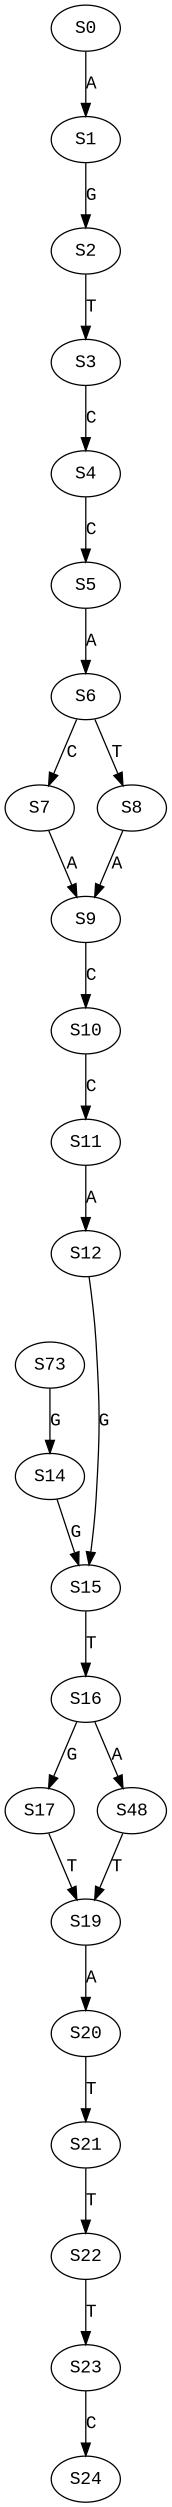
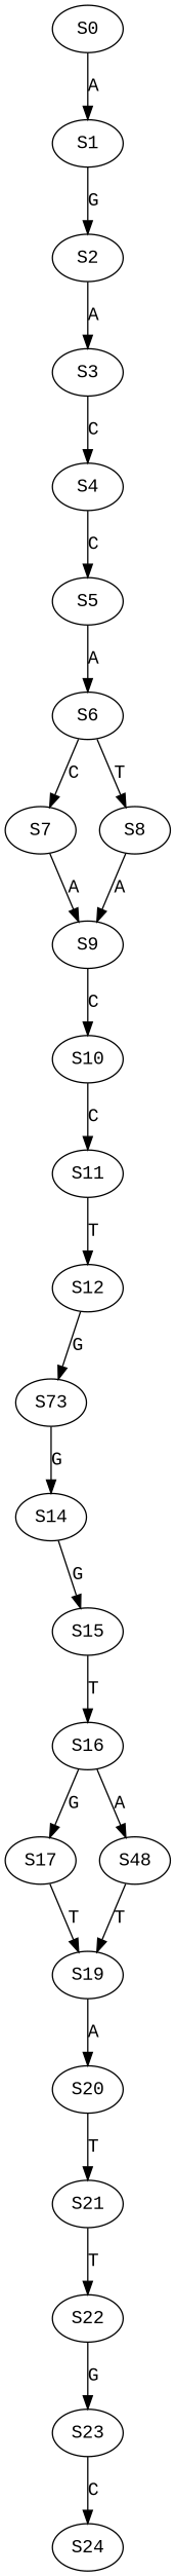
  strict digraph {
    fontname="Liberation Mono"
    node [fontname="Liberation Mono"]
    edge [fontname="Liberation Mono"]
    S0
    S1
    S2
    S3
    S4
    S5
    S6
    S7
    S8
    S9
    S10
    S11
    S12
    n14 [label=S73]
    S14
    S15
    S16
    S17
    n19 [label=S48]
    S19
    S20
    S21
    S22
    S23
    S24
    S0 -> S1 [label=A]
    S1 -> S2 [label=G]
-   S2 -> S3 [label=T]
+   S2 -> S3 [label=A]
    S3 -> S4 [label=C]
    S4 -> S5 [label=C]
    S5 -> S6 [label=A]
    S6 -> S7 [label=C]
    S6 -> S8 [label=T]
    S7 -> S9 [label=A]
    S8 -> S9 [label=A]
    S9 -> S10 [label=C]
    S10 -> S11 [label=C]
-   S11 -> S12 [label=A]
-   S12 -> S15 [label=G]
+   S11 -> S12 [label=T]
+   S12 -> n14 [label=G]
    n14 -> S14 [label=G]
    S14 -> S15 [label=G]
    S15 -> S16 [label=T]
    S16 -> S17 [label=G]
    S16 -> n19 [label=A]
    S17 -> S19 [label=T]
    n19 -> S19 [label=T]
    S19 -> S20 [label=A]
    S20 -> S21 [label=T]
    S21 -> S22 [label=T]
-   S22 -> S23 [label=T]
+   S22 -> S23 [label=G]
    S23 -> S24 [label=C]
  }
